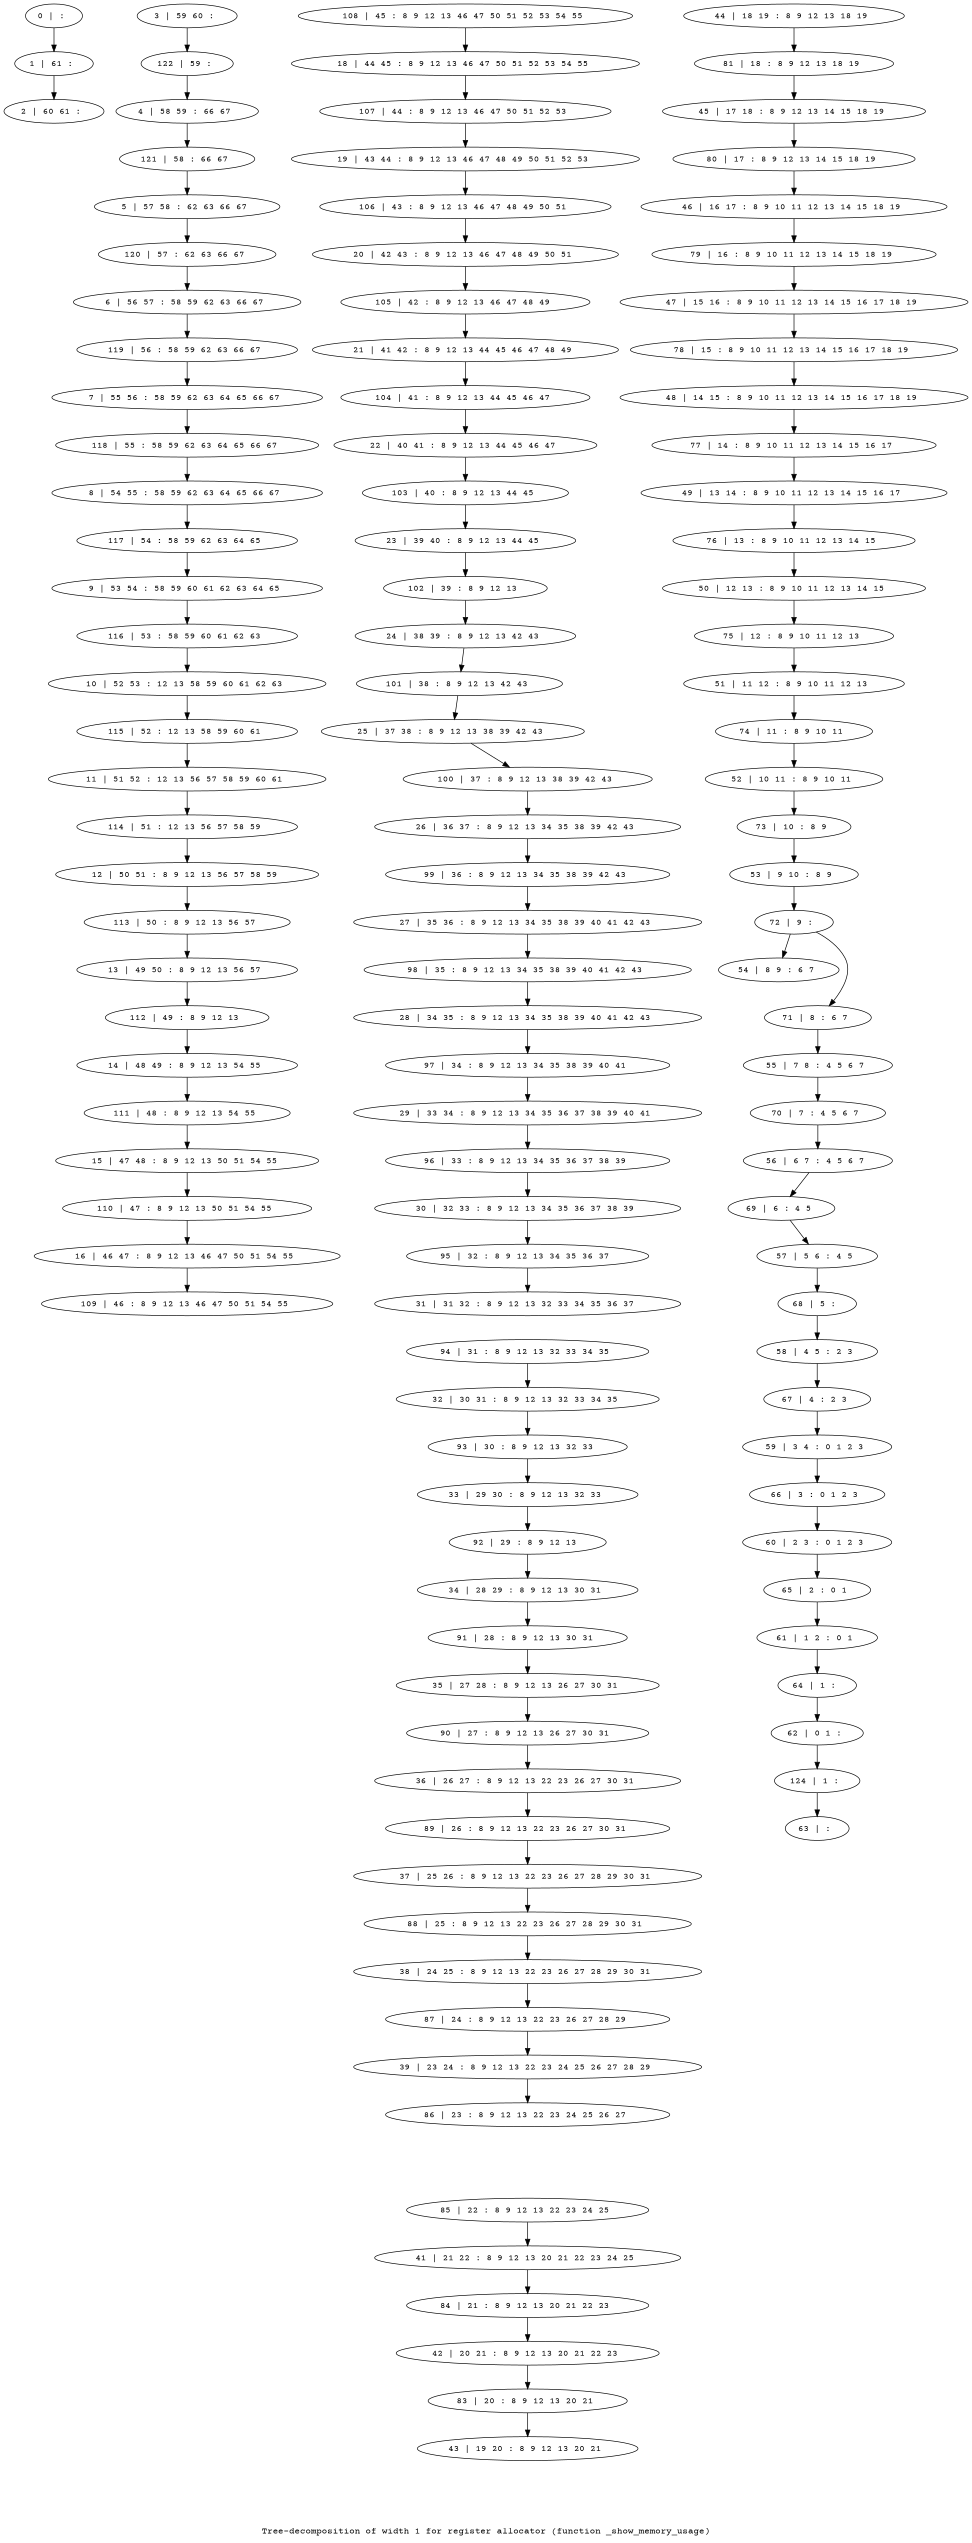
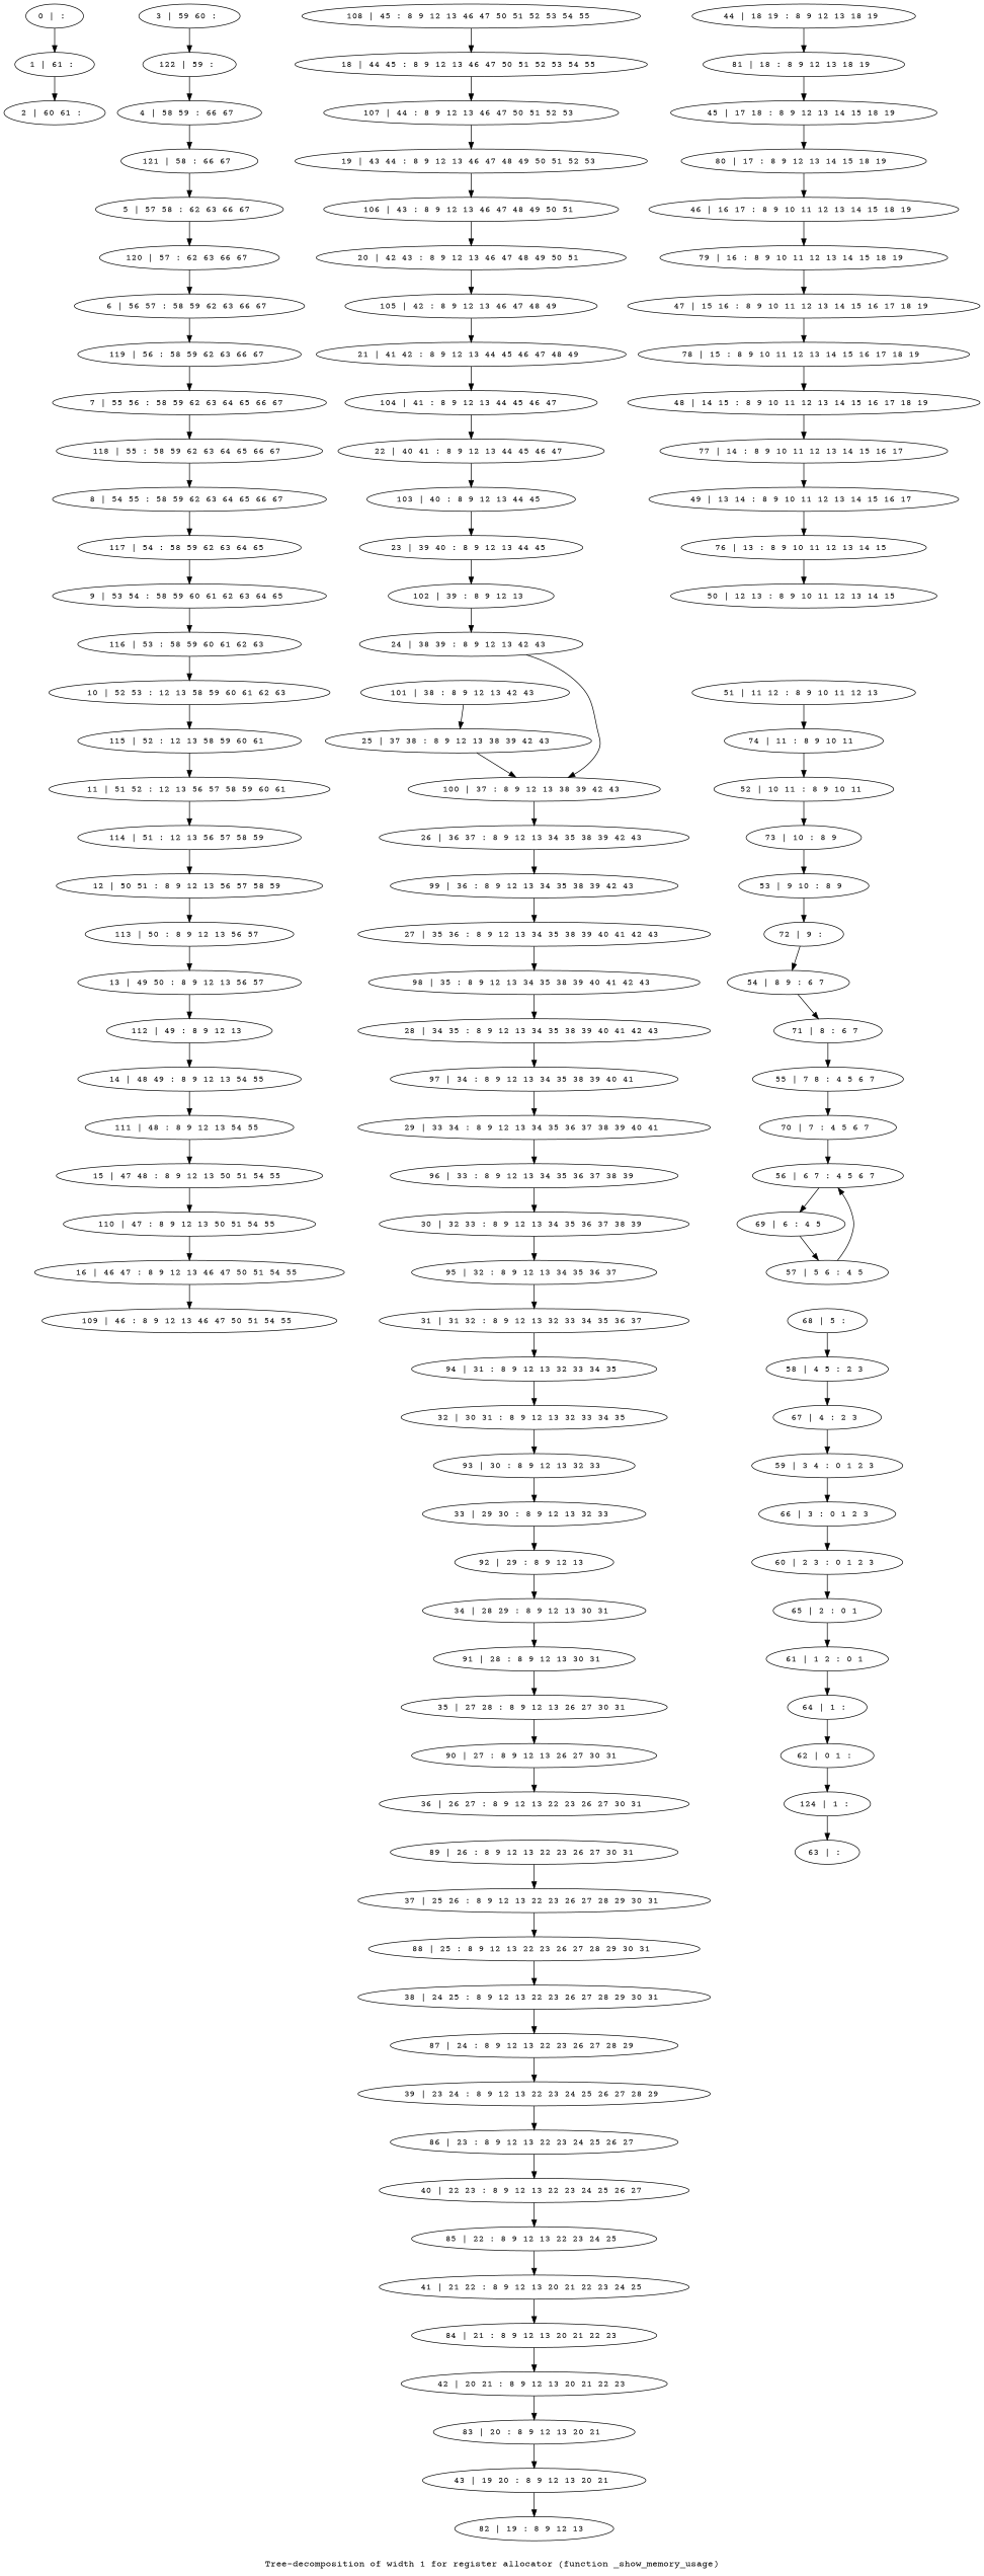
  digraph {
    fontname="Courier Prime"
    label="Tree-decomposition of width 1 for register allocator (function _show_memory_usage)"
    node [fontname="Courier Prime"]
    edge [fontname="Courier Prime"]
    n1 [label="0 | : "]
    n2 [label="1 | 61 : "]
    n3 [label="2 | 60 61 : "]
    n4 [label="3 | 59 60 : "]
    n5 [label="122 | 59 : "]
    n6 [label="4 | 58 59 : 66 67 "]
    n7 [label="121 | 58 : 66 67 "]
    n8 [label="5 | 57 58 : 62 63 66 67 "]
    n9 [label="120 | 57 : 62 63 66 67 "]
    n10 [label="6 | 56 57 : 58 59 62 63 66 67 "]
    n11 [label="119 | 56 : 58 59 62 63 66 67 "]
    n12 [label="7 | 55 56 : 58 59 62 63 64 65 66 67 "]
    n13 [label="118 | 55 : 58 59 62 63 64 65 66 67 "]
    n14 [label="8 | 54 55 : 58 59 62 63 64 65 66 67 "]
    n15 [label="117 | 54 : 58 59 62 63 64 65 "]
    n16 [label="9 | 53 54 : 58 59 60 61 62 63 64 65 "]
    n17 [label="116 | 53 : 58 59 60 61 62 63 "]
    n18 [label="10 | 52 53 : 12 13 58 59 60 61 62 63 "]
    n19 [label="115 | 52 : 12 13 58 59 60 61 "]
    n20 [label="11 | 51 52 : 12 13 56 57 58 59 60 61 "]
    n21 [label="114 | 51 : 12 13 56 57 58 59 "]
    n22 [label="12 | 50 51 : 8 9 12 13 56 57 58 59 "]
    n23 [label="113 | 50 : 8 9 12 13 56 57 "]
    n24 [label="13 | 49 50 : 8 9 12 13 56 57 "]
    n25 [label="112 | 49 : 8 9 12 13 "]
    n26 [label="14 | 48 49 : 8 9 12 13 54 55 "]
    n27 [label="111 | 48 : 8 9 12 13 54 55 "]
    n28 [label="15 | 47 48 : 8 9 12 13 50 51 54 55 "]
    n29 [label="110 | 47 : 8 9 12 13 50 51 54 55 "]
    n30 [label="16 | 46 47 : 8 9 12 13 46 47 50 51 54 55 "]
    n31 [label="109 | 46 : 8 9 12 13 46 47 50 51 54 55 "]
    n32 [label="108 | 45 : 8 9 12 13 46 47 50 51 52 53 54 55 "]
    n33 [label="18 | 44 45 : 8 9 12 13 46 47 50 51 52 53 54 55 "]
    n34 [label="107 | 44 : 8 9 12 13 46 47 50 51 52 53 "]
    n35 [label="19 | 43 44 : 8 9 12 13 46 47 48 49 50 51 52 53 "]
    n36 [label="106 | 43 : 8 9 12 13 46 47 48 49 50 51 "]
    n37 [label="20 | 42 43 : 8 9 12 13 46 47 48 49 50 51 "]
    n38 [label="105 | 42 : 8 9 12 13 46 47 48 49 "]
    n39 [label="21 | 41 42 : 8 9 12 13 44 45 46 47 48 49 "]
    n40 [label="104 | 41 : 8 9 12 13 44 45 46 47 "]
    n41 [label="22 | 40 41 : 8 9 12 13 44 45 46 47 "]
    n42 [label="103 | 40 : 8 9 12 13 44 45 "]
    n43 [label="23 | 39 40 : 8 9 12 13 44 45 "]
    n44 [label="102 | 39 : 8 9 12 13 "]
    n45 [label="24 | 38 39 : 8 9 12 13 42 43 "]
    n46 [label="101 | 38 : 8 9 12 13 42 43 "]
    n47 [label="25 | 37 38 : 8 9 12 13 38 39 42 43 "]
    n48 [label="100 | 37 : 8 9 12 13 38 39 42 43 "]
    n49 [label="26 | 36 37 : 8 9 12 13 34 35 38 39 42 43 "]
    n50 [label="99 | 36 : 8 9 12 13 34 35 38 39 42 43 "]
    n51 [label="27 | 35 36 : 8 9 12 13 34 35 38 39 40 41 42 43 "]
    n52 [label="98 | 35 : 8 9 12 13 34 35 38 39 40 41 42 43 "]
    n53 [label="28 | 34 35 : 8 9 12 13 34 35 38 39 40 41 42 43 "]
    n54 [label="97 | 34 : 8 9 12 13 34 35 38 39 40 41 "]
    n55 [label="29 | 33 34 : 8 9 12 13 34 35 36 37 38 39 40 41 "]
    n56 [label="96 | 33 : 8 9 12 13 34 35 36 37 38 39 "]
    n57 [label="30 | 32 33 : 8 9 12 13 34 35 36 37 38 39 "]
    n58 [label="95 | 32 : 8 9 12 13 34 35 36 37 "]
    n59 [label="31 | 31 32 : 8 9 12 13 32 33 34 35 36 37 "]
    n60 [label="94 | 31 : 8 9 12 13 32 33 34 35 "]
    n61 [label="32 | 30 31 : 8 9 12 13 32 33 34 35 "]
    n62 [label="93 | 30 : 8 9 12 13 32 33 "]
    n63 [label="33 | 29 30 : 8 9 12 13 32 33 "]
    n64 [label="92 | 29 : 8 9 12 13 "]
    n65 [label="34 | 28 29 : 8 9 12 13 30 31 "]
    n66 [label="91 | 28 : 8 9 12 13 30 31 "]
    n67 [label="35 | 27 28 : 8 9 12 13 26 27 30 31 "]
    n68 [label="90 | 27 : 8 9 12 13 26 27 30 31 "]
    n69 [label="36 | 26 27 : 8 9 12 13 22 23 26 27 30 31 "]
    n70 [label="89 | 26 : 8 9 12 13 22 23 26 27 30 31 "]
    n71 [label="37 | 25 26 : 8 9 12 13 22 23 26 27 28 29 30 31 "]
    n72 [label="88 | 25 : 8 9 12 13 22 23 26 27 28 29 30 31 "]
    n73 [label="38 | 24 25 : 8 9 12 13 22 23 26 27 28 29 30 31 "]
    n74 [label="87 | 24 : 8 9 12 13 22 23 26 27 28 29 "]
    n75 [label="39 | 23 24 : 8 9 12 13 22 23 24 25 26 27 28 29 "]
    n76 [label="86 | 23 : 8 9 12 13 22 23 24 25 26 27 "]
+   n77 [label="40 | 22 23 : 8 9 12 13 22 23 24 25 26 27 "]
    n78 [label="85 | 22 : 8 9 12 13 22 23 24 25 "]
    n79 [label="41 | 21 22 : 8 9 12 13 20 21 22 23 24 25 "]
    n80 [label="84 | 21 : 8 9 12 13 20 21 22 23 "]
    n81 [label="42 | 20 21 : 8 9 12 13 20 21 22 23 "]
    n82 [label="83 | 20 : 8 9 12 13 20 21 "]
    n83 [label="43 | 19 20 : 8 9 12 13 20 21 "]
+   n84 [label="82 | 19 : 8 9 12 13 "]
    n85 [label="44 | 18 19 : 8 9 12 13 18 19 "]
    n86 [label="81 | 18 : 8 9 12 13 18 19 "]
    n87 [label="45 | 17 18 : 8 9 12 13 14 15 18 19 "]
    n88 [label="80 | 17 : 8 9 12 13 14 15 18 19 "]
    n89 [label="46 | 16 17 : 8 9 10 11 12 13 14 15 18 19 "]
    n90 [label="79 | 16 : 8 9 10 11 12 13 14 15 18 19 "]
    n91 [label="47 | 15 16 : 8 9 10 11 12 13 14 15 16 17 18 19 "]
    n92 [label="78 | 15 : 8 9 10 11 12 13 14 15 16 17 18 19 "]
    n93 [label="48 | 14 15 : 8 9 10 11 12 13 14 15 16 17 18 19 "]
    n94 [label="77 | 14 : 8 9 10 11 12 13 14 15 16 17 "]
    n95 [label="49 | 13 14 : 8 9 10 11 12 13 14 15 16 17 "]
    n96 [label="76 | 13 : 8 9 10 11 12 13 14 15 "]
    n97 [label="50 | 12 13 : 8 9 10 11 12 13 14 15 "]
-   n98 [label="75 | 12 : 8 9 10 11 12 13 "]
    n99 [label="51 | 11 12 : 8 9 10 11 12 13 "]
    n100 [label="74 | 11 : 8 9 10 11 "]
    n101 [label="52 | 10 11 : 8 9 10 11 "]
    n102 [label="73 | 10 : 8 9 "]
    n103 [label="53 | 9 10 : 8 9 "]
    n104 [label="72 | 9 : "]
    n105 [label="54 | 8 9 : 6 7 "]
    n106 [label="71 | 8 : 6 7 "]
    n107 [label="55 | 7 8 : 4 5 6 7 "]
    n108 [label="70 | 7 : 4 5 6 7 "]
    n109 [label="56 | 6 7 : 4 5 6 7 "]
    n110 [label="69 | 6 : 4 5 "]
    n111 [label="57 | 5 6 : 4 5 "]
    n112 [label="68 | 5 : "]
    n113 [label="58 | 4 5 : 2 3 "]
    n114 [label="67 | 4 : 2 3 "]
    n115 [label="59 | 3 4 : 0 1 2 3 "]
    n116 [label="66 | 3 : 0 1 2 3 "]
    n117 [label="60 | 2 3 : 0 1 2 3 "]
    n118 [label="65 | 2 : 0 1 "]
    n119 [label="61 | 1 2 : 0 1 "]
    n120 [label="64 | 1 : "]
    n121 [label="62 | 0 1 : "]
    n122 [label="124 | 1 : "]
    n123 [label="63 | : "]
    n1 -> n2
    n2 -> n3
    n4 -> n5
    n5 -> n6
    n6 -> n7
    n7 -> n8
    n8 -> n9
    n9 -> n10
    n10 -> n11
    n11 -> n12
    n12 -> n13
    n13 -> n14
    n14 -> n15
    n15 -> n16
    n16 -> n17
    n17 -> n18
    n18 -> n19
    n19 -> n20
    n20 -> n21
    n21 -> n22
    n22 -> n23
    n23 -> n24
    n24 -> n25
    n25 -> n26
    n26 -> n27
    n27 -> n28
    n28 -> n29
    n29 -> n30
    n30 -> n31
    n32 -> n33
    n33 -> n34
    n34 -> n35
    n35 -> n36
    n36 -> n37
    n37 -> n38
    n38 -> n39
    n39 -> n40
    n40 -> n41
    n41 -> n42
    n42 -> n43
    n43 -> n44
    n44 -> n45
-   n45 -> n46
+   n45 -> n48
    n46 -> n47
    n47 -> n48
    n48 -> n49
    n49 -> n50
    n50 -> n51
    n51 -> n52
    n52 -> n53
    n53 -> n54
    n54 -> n55
    n55 -> n56
    n56 -> n57
    n57 -> n58
    n58 -> n59
+   n59 -> n60
    n60 -> n61
    n61 -> n62
    n62 -> n63
    n63 -> n64
    n64 -> n65
    n65 -> n66
    n66 -> n67
    n67 -> n68
    n68 -> n69
-   n69 -> n70
    n70 -> n71
    n71 -> n72
    n72 -> n73
    n73 -> n74
    n74 -> n75
    n75 -> n76
+   n76 -> n77
+   n77 -> n78
    n78 -> n79
    n79 -> n80
    n80 -> n81
    n81 -> n82
    n82 -> n83
+   n83 -> n84
    n85 -> n86
    n86 -> n87
    n87 -> n88
    n88 -> n89
    n89 -> n90
    n90 -> n91
    n91 -> n92
    n92 -> n93
    n93 -> n94
    n94 -> n95
    n95 -> n96
    n96 -> n97
-   n97 -> n98
-   n98 -> n99
    n99 -> n100
    n100 -> n101
    n101 -> n102
    n102 -> n103
    n103 -> n104
    n104 -> n105
-   n104 -> n106
+   n105 -> n106
    n106 -> n107
    n107 -> n108
    n108 -> n109
    n109 -> n110
    n110 -> n111
-   n111 -> n112
+   n111 -> n109
    n112 -> n113
    n113 -> n114
    n114 -> n115
    n115 -> n116
    n116 -> n117
    n117 -> n118
    n118 -> n119
    n119 -> n120
    n120 -> n121
    n121 -> n122
    n122 -> n123
  }
